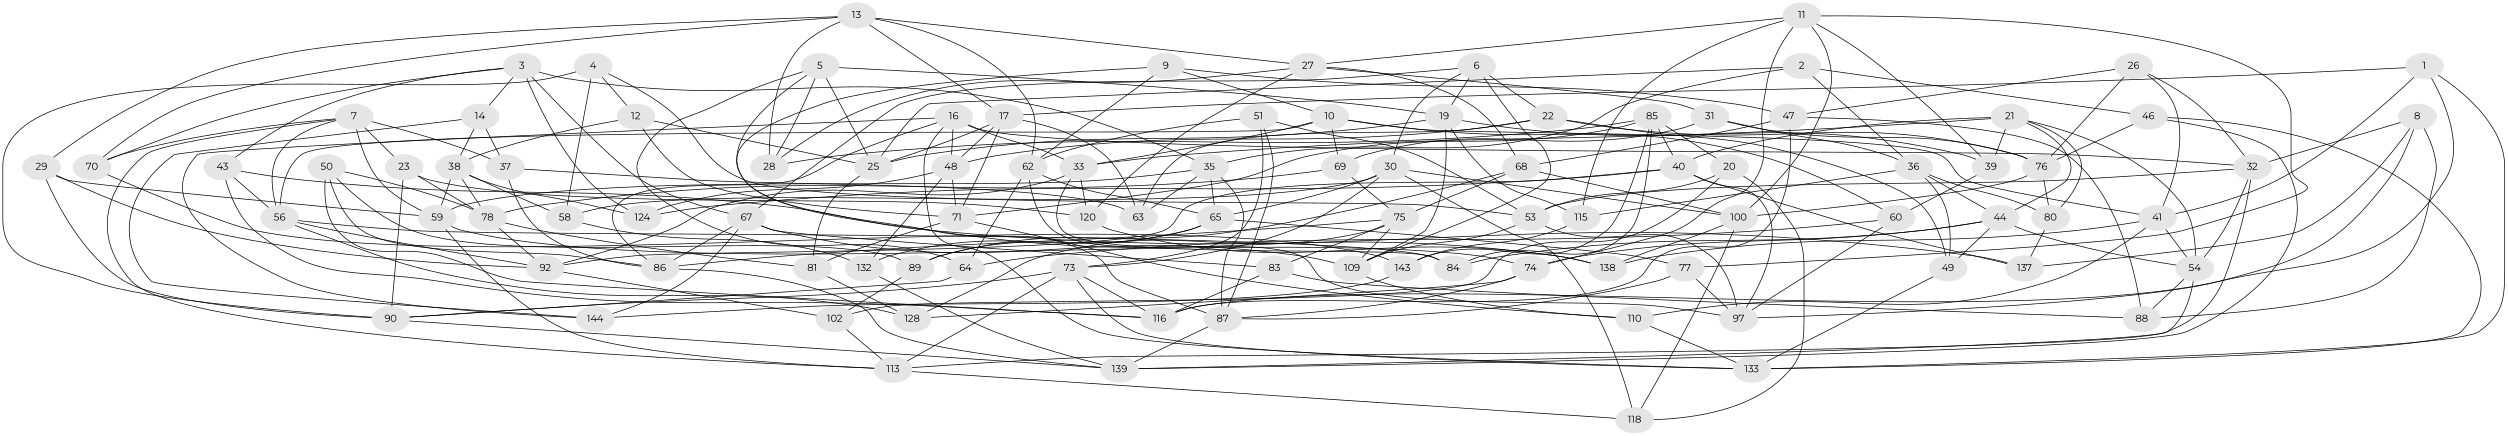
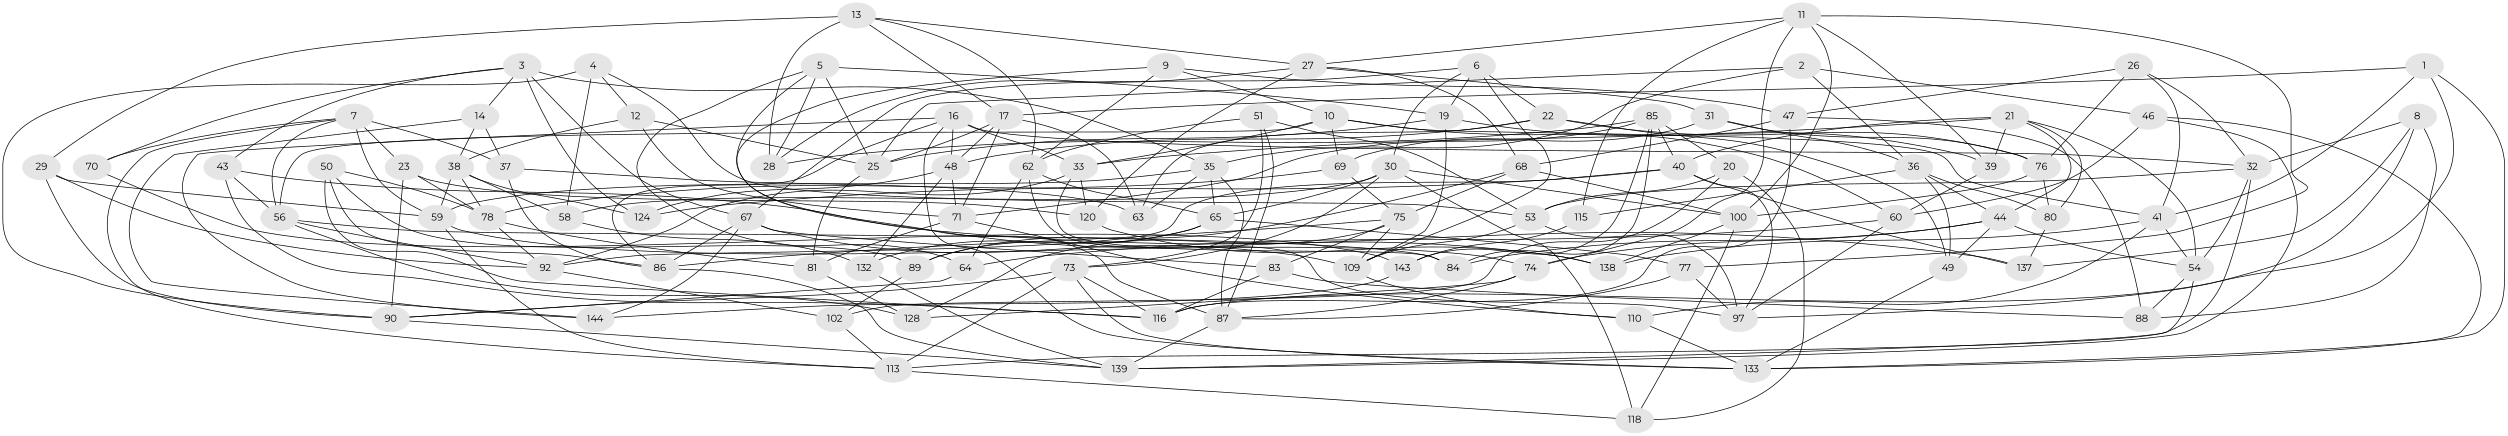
  graph {
    fontname=Montserrat
    node [color=gray90 fontname=Montserrat style=filled]
    edge [fontname=Montserrat]
    17 [super="+24"]
    25 [super="+72"]
    71 [super="+95"]
    48 [super="+134"]
    63
    1
    41 [super="+55"]
    116 [super="+136"]
    133 [super="+142"]
    138
    54 [super="+111"]
    110
    81
    2
    35 [super="+101"]
    36 [super="+42"]
    46
    59 [super="+61"]
    87 [super="+98"]
    65 [super="+140"]
    115
    44 [super="+96"]
    80
    49
    76 [super="+127"]
    139 [super="+149"]
    3 [super="+79"]
    14
    43
    67 [super="+106"]
    70
    n32 [label=124]
    37
    38 [super="+112"]
    144
    56 [super="+66"]
    137
    109 [super="+122"]
    86 [super="+130"]
    83
    143
    4
    12
    53 [super="+131"]
    58 [super="+145"]
    90 [super="+141"]
    97 [super="+104"]
    132
    5 [super="+34"]
    19 [super="+125"]
    28
    64
    39
    6 [super="+123"]
    22 [super="+117"]
    30 [super="+91"]
    100 [super="+135"]
    118
    73 [super="+147"]
    7 [super="+119"]
    23
    113 [super="+124"]
    78 [super="+105"]
    120
    84
    92 [super="+103"]
    128
    74 [super="+93"]
    32 [super="+45"]
    8
    88
    10 [super="+146"]
    33 [super="+52"]
    60
    69
    9
    47 [super="+107"]
    62 [super="+94"]
    68 [super="+114"]
    75 [super="+126"]
    11 [super="+82"]
    27 [super="+57"]
    77
    31
    13 [super="+85"]
    29
    n87 [label=85 super="+108"]
    20
    40 [super="+148"]
    102
    16 [super="+18"]
    21 [super="+99"]
    26
    89
    50
    51
    17 -- 25
    17 -- 71
    17 -- 48
    17 -- 63
    25 -- 81
    71 -- 110
    71 -- 81
    48 -- 71
    48 -- n32
    48 -- 132
    1 -- 17
    1 -- 41
    1 -- 116
    1 -- 133
    41 -- 138
    41 -- 54
    41 -- 110
    54 -- 139
    54 -- 88
    110 -- 133
    81 -- 128
    2 -- 25
    2 -- 35
    2 -- 36
    2 -- 46
    35 -- 63
    35 -- 59
    35 -- 87
    35 -- 65
    36 -- 115
    36 -- 44
    36 -- 80
    36 -- 49
    46 -- 133
-   46 -- 76
+   46 -- 60
    46 -- 139
    59 -- 113
    59 -- 74
    87 -- 139
    65 -- 132
    65 -- 77
    65 -- 89
    115 -- 143
    44 -- 54
    44 -- 49
    44 -- 84
    44 -- 74
    80 -- 137
    49 -- 133
    76 -- 80
    76 -- 100
    3 -- 35
    3 -- 14
    3 -- 43
    3 -- 67
    3 -- 70
    3 -- n32
    14 -- 37
    14 -- 38
    14 -- 144
    43 -- 116
    43 -- 56
    43 -- 137
    67 -- 144
    67 -- 109
    67 -- 86
    67 -- 83
    70 -- 143
    37 -- 63
    37 -- 86
    38 -- 59
    38 -- n32
    38 -- 58
    38 -- 78
    56 -- 84
    56 -- 92
    56 -- 128
    109 -- 110
    86 -- 139
    83 -- 116
    83 -- 88
    143 -- 144
    4 -- 12
    4 -- 53
    4 -- 58
    4 -- 90
    12 -- 25
    12 -- 71
    12 -- 38
    53 -- 109
    53 -- 97
    58 -- 132
    90 -- 139
    132 -- 139
    5 -- 25
    5 -- 138
    5 -- 19
    5 -- 28
    5 -- 64
    19 -- 25
-   19 -- 115
    19 -- 109
    19 -- 39
    64 -- 90
    39 -- 60
    6 -- 67
    6 -- 109
    6 -- 19
    6 -- 22 [weight=2]
    6 -- 30
    22 -- 48
    22 -- 63
    22 -- 49
    22 -- 76
    30 -- 65
    30 -- 58
    30 -- 100
    30 -- 118
    30 -- 73
    100 -- 138
    100 -- 118
    73 -- 116
    73 -- 133
    73 -- 90
    73 -- 113
    7 -- 59
    7 -- 70
    7 -- 37
    7 -- 56
    7 -- 23
    7 -- 113
    23 -- 90
    23 -- 78
    23 -- 120
    113 -- 118
    78 -- 81
    78 -- 92
    120 -- 138
    92 -- 102
    74 -- 87
    74 -- 128
    32 -- 54
    32 -- 53
    32 -- 113
    8 -- 137
    8 -- 97
    8 -- 32
    8 -- 88
    10 -- 41
    10 -- 56
    10 -- 33
    10 -- 60
    10 -- 69
    33 -- 120
    33 -- 84
    33 -- 92
    60 -- 97
    60 -- 64
    69 -- 78
    69 -- 75
    9 -- 87
    9 -- 10
    9 -- 47
    9 -- 62
    47 -- 116
    47 -- 88
    47 -- 68 [weight=2]
    62 -- 65
    62 -- 97
    62 -- 64
    68 -- 100
    68 -- 75
    68 -- 89
    75 -- 109
    75 -- 86
    75 -- 83
    75 -- 128
    11 -- 115
    11 -- 39
    11 -- 100
    11 -- 74
    11 -- 27
    11 -- 77
    27 -- 28
    27 -- 120
    27 -- 68
    27 -- 31
    77 -- 87
    77 -- 97
    31 -- 36
    31 -- 76
    31 -- 69
    13 -- 17
-   13 -- 70
    13 -- 28
    13 -- 62
    13 -- 27
    13 -- 29
    29 -- 59
    29 -- 90
    29 -- 92
    n87 -- 71
    n87 -- 143
    n87 -- 28
    n87 -- 84
    n87 -- 20
    n87 -- 40
    20 -- 53
    20 -- 118
    20 -- 102
    40 -- n32
    40 -- 137
    40 -- 97
    40 -- 92
    102 -- 113
    16 -- 48
    16 -- 133
    16 -- 144
    16 -- 86
    16 -- 32
    16 -- 33
    21 -- 54
    21 -- 44
    21 -- 80
    21 -- 39
    21 -- 33
    21 -- 40
    26 -- 41
    26 -- 76
    26 -- 32
    26 -- 47
    89 -- 102
    50 -- 116
    50 -- 86
    50 -- 78
    50 -- 89
    51 -- 87
    51 -- 53
    51 -- 73
    51 -- 62
  }
